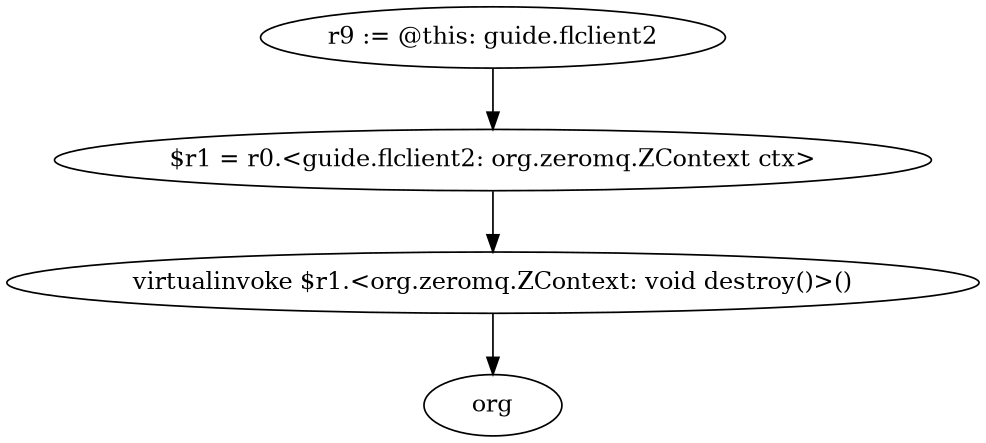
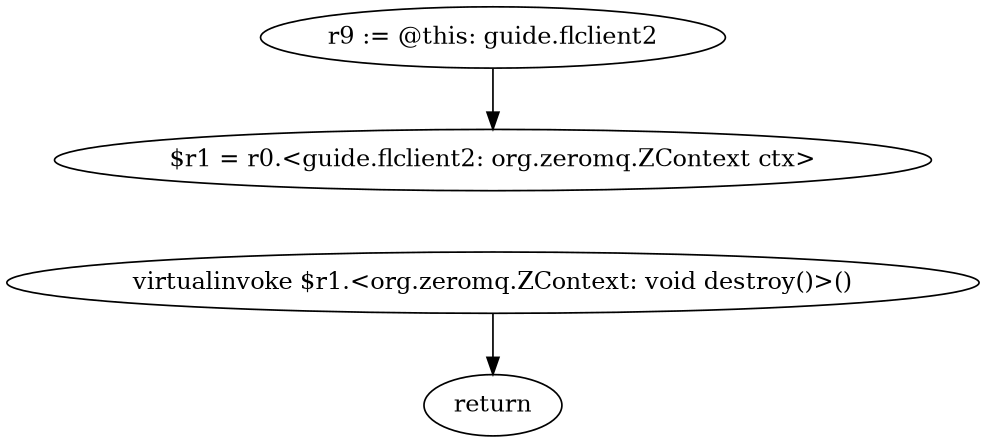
  digraph {
    n1 [label="r9 := @this: guide.flclient2"]
    "$r1 = r0.<guide.flclient2: org.zeromq.ZContext ctx>"
    "virtualinvoke $r1.<org.zeromq.ZContext: void destroy()>()"
-   return [label=org]
+   return
    n1 -> "$r1 = r0.<guide.flclient2: org.zeromq.ZContext ctx>"
-   "$r1 = r0.<guide.flclient2: org.zeromq.ZContext ctx>" -> "virtualinvoke $r1.<org.zeromq.ZContext: void destroy()>()"
    "virtualinvoke $r1.<org.zeromq.ZContext: void destroy()>()" -> return
  }
